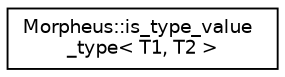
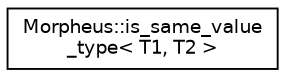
  digraph {
    rankdir=LR
-   n1 [color=black fillcolor=white fontname=Helvetica fontsize=10 height=0.2 label="Morpheus::is_type_value\l_type\< T1, T2 \>" shape=record style=filled width=0.4]
+   n1 [color=black fillcolor=white fontname=Helvetica fontsize=10 height=0.2 label="Morpheus::is_same_value\l_type\< T1, T2 \>" shape=record style=filled width=0.4]
  }
